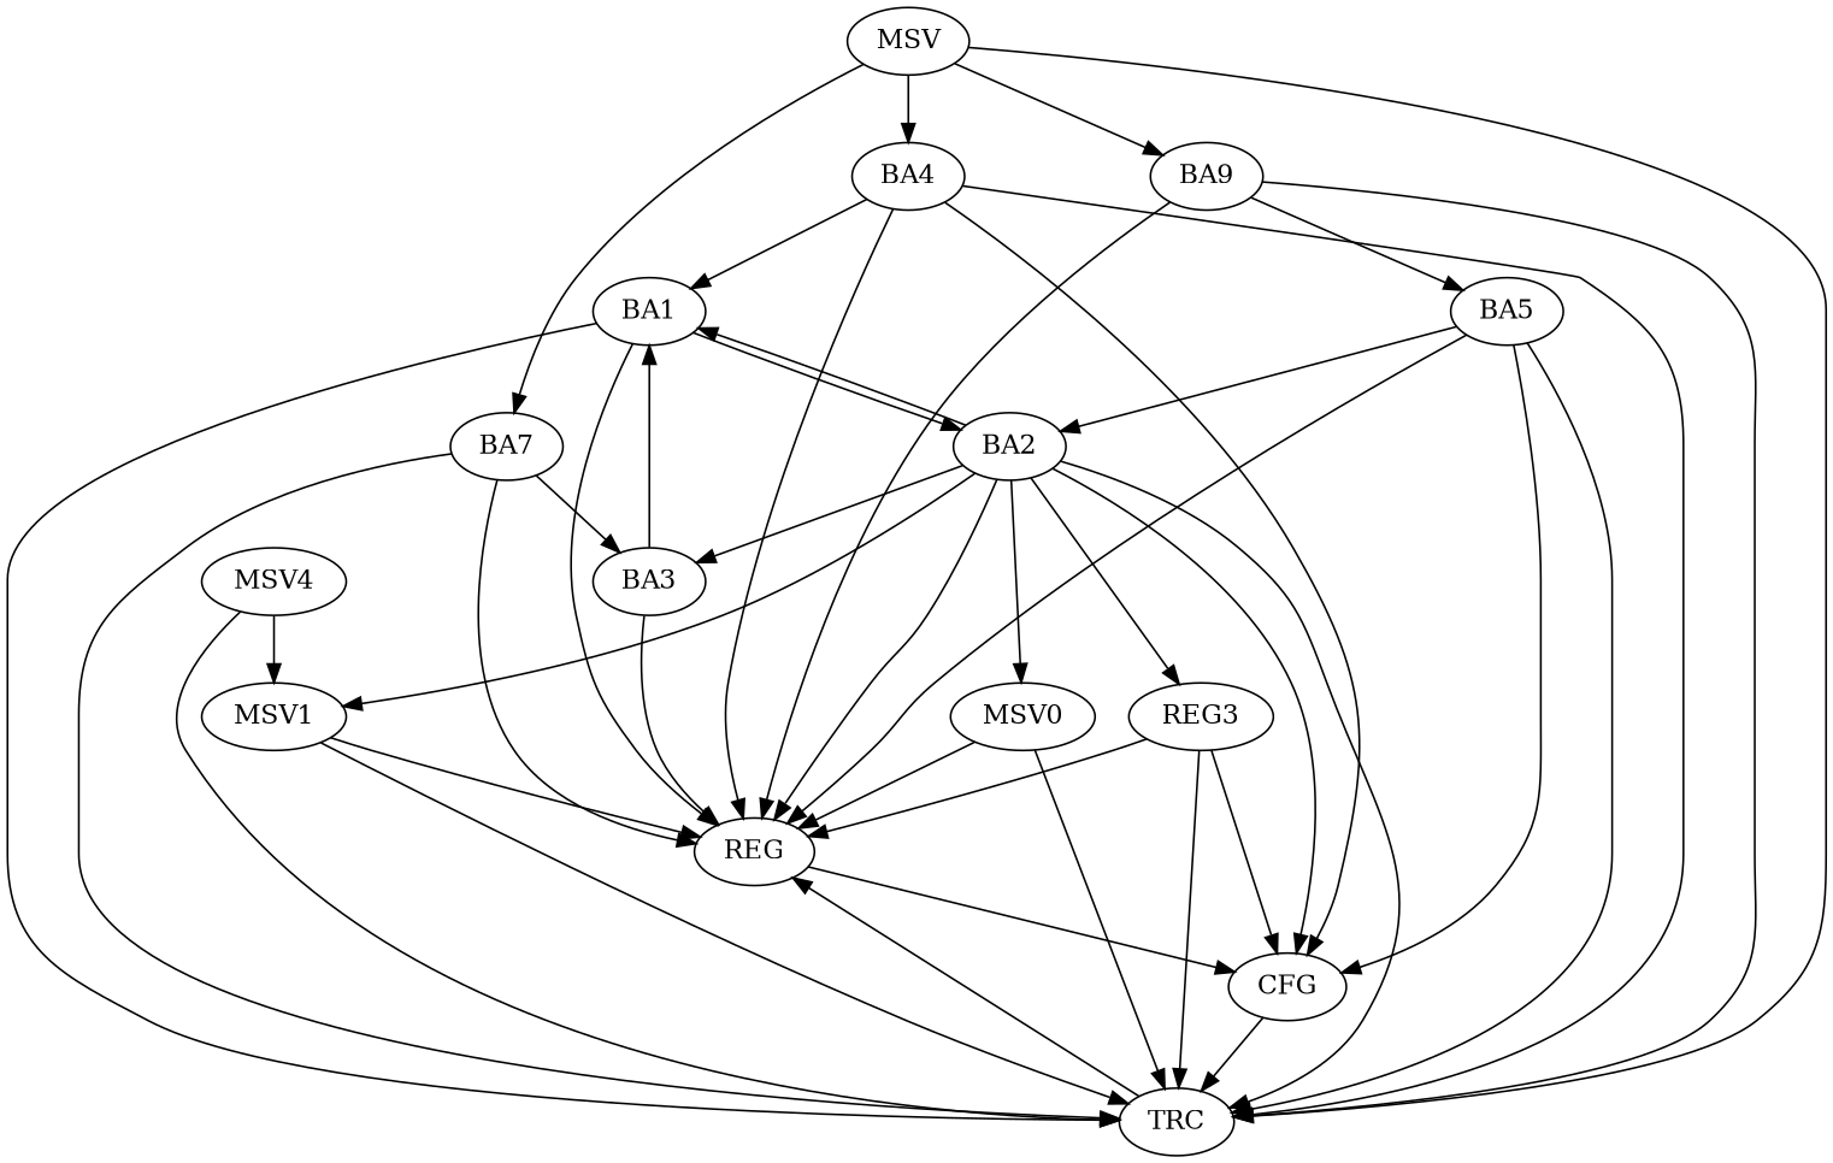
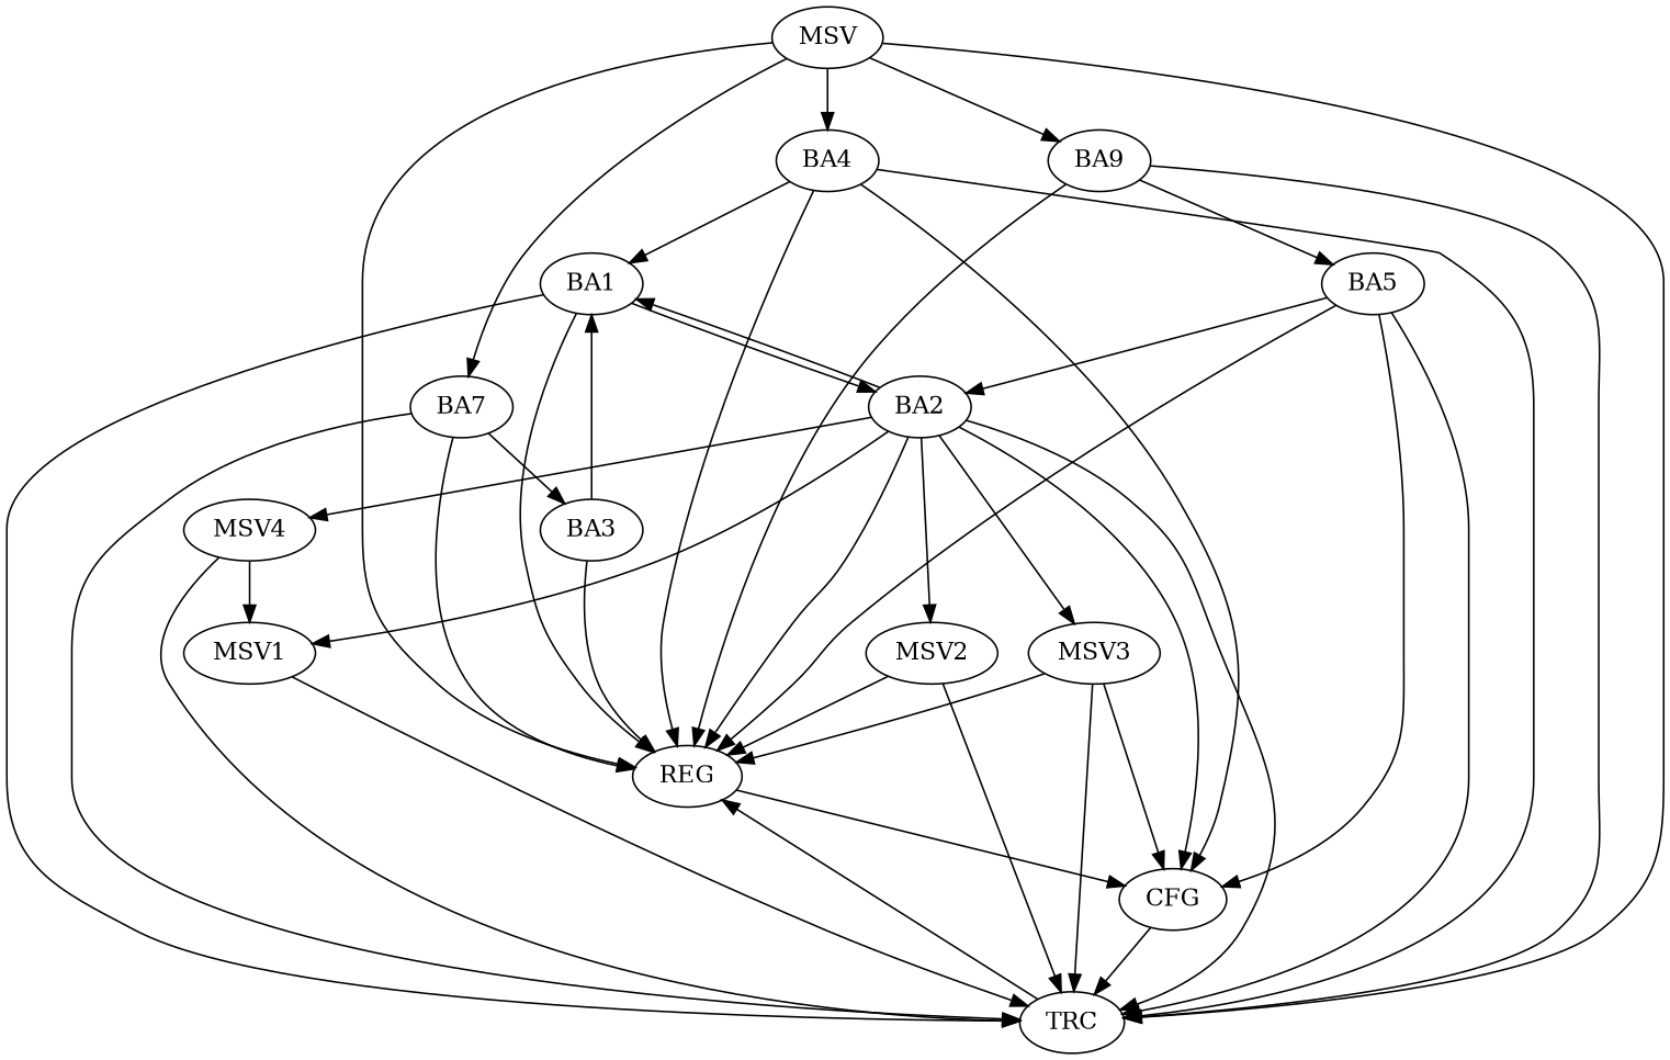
  strict digraph {
    n1 [label=BA1]
    n2 [label=BA2]
    n3 [label=REG]
    n4 [label=TRC]
    n5 [label=CFG]
    n6 [label=MSV1]
-   n7 [label=MSV0]
-   n8 [label=REG3]
+   n7 [label=MSV2]
+   n8 [label=MSV3]
    n9 [label=MSV4]
    n10 [label=BA3]
    n11 [label=BA4]
    n12 [label=BA5]
    n13 [label=BA9]
    n14 [label=BA7]
    n15 [label=MSV]
    n1 -> n2
    n1 -> n3
    n1 -> n4
    n2 -> n1
    n2 -> n3
    n2 -> n4
    n2 -> n5
    n2 -> n6
    n2 -> n7
    n2 -> n8
-   n2 -> n10
+   n2 -> n9
    n3 -> n5
    n4 -> n3
    n5 -> n4
-   n6 -> n3
+   n15 -> n3
    n6 -> n4
    n7 -> n3
    n7 -> n4
    n8 -> n3
    n8 -> n4
    n8 -> n5
    n9 -> n4
    n9 -> n6
    n10 -> n1
    n10 -> n3
    n11 -> n1
    n11 -> n3
    n11 -> n4
    n11 -> n5
    n12 -> n2
    n12 -> n3
    n12 -> n4
    n12 -> n5
    n13 -> n3
    n13 -> n4
    n13 -> n12
    n14 -> n3
    n14 -> n4
    n14 -> n10
    n15 -> n4
    n15 -> n11
    n15 -> n13
    n15 -> n14
  }
